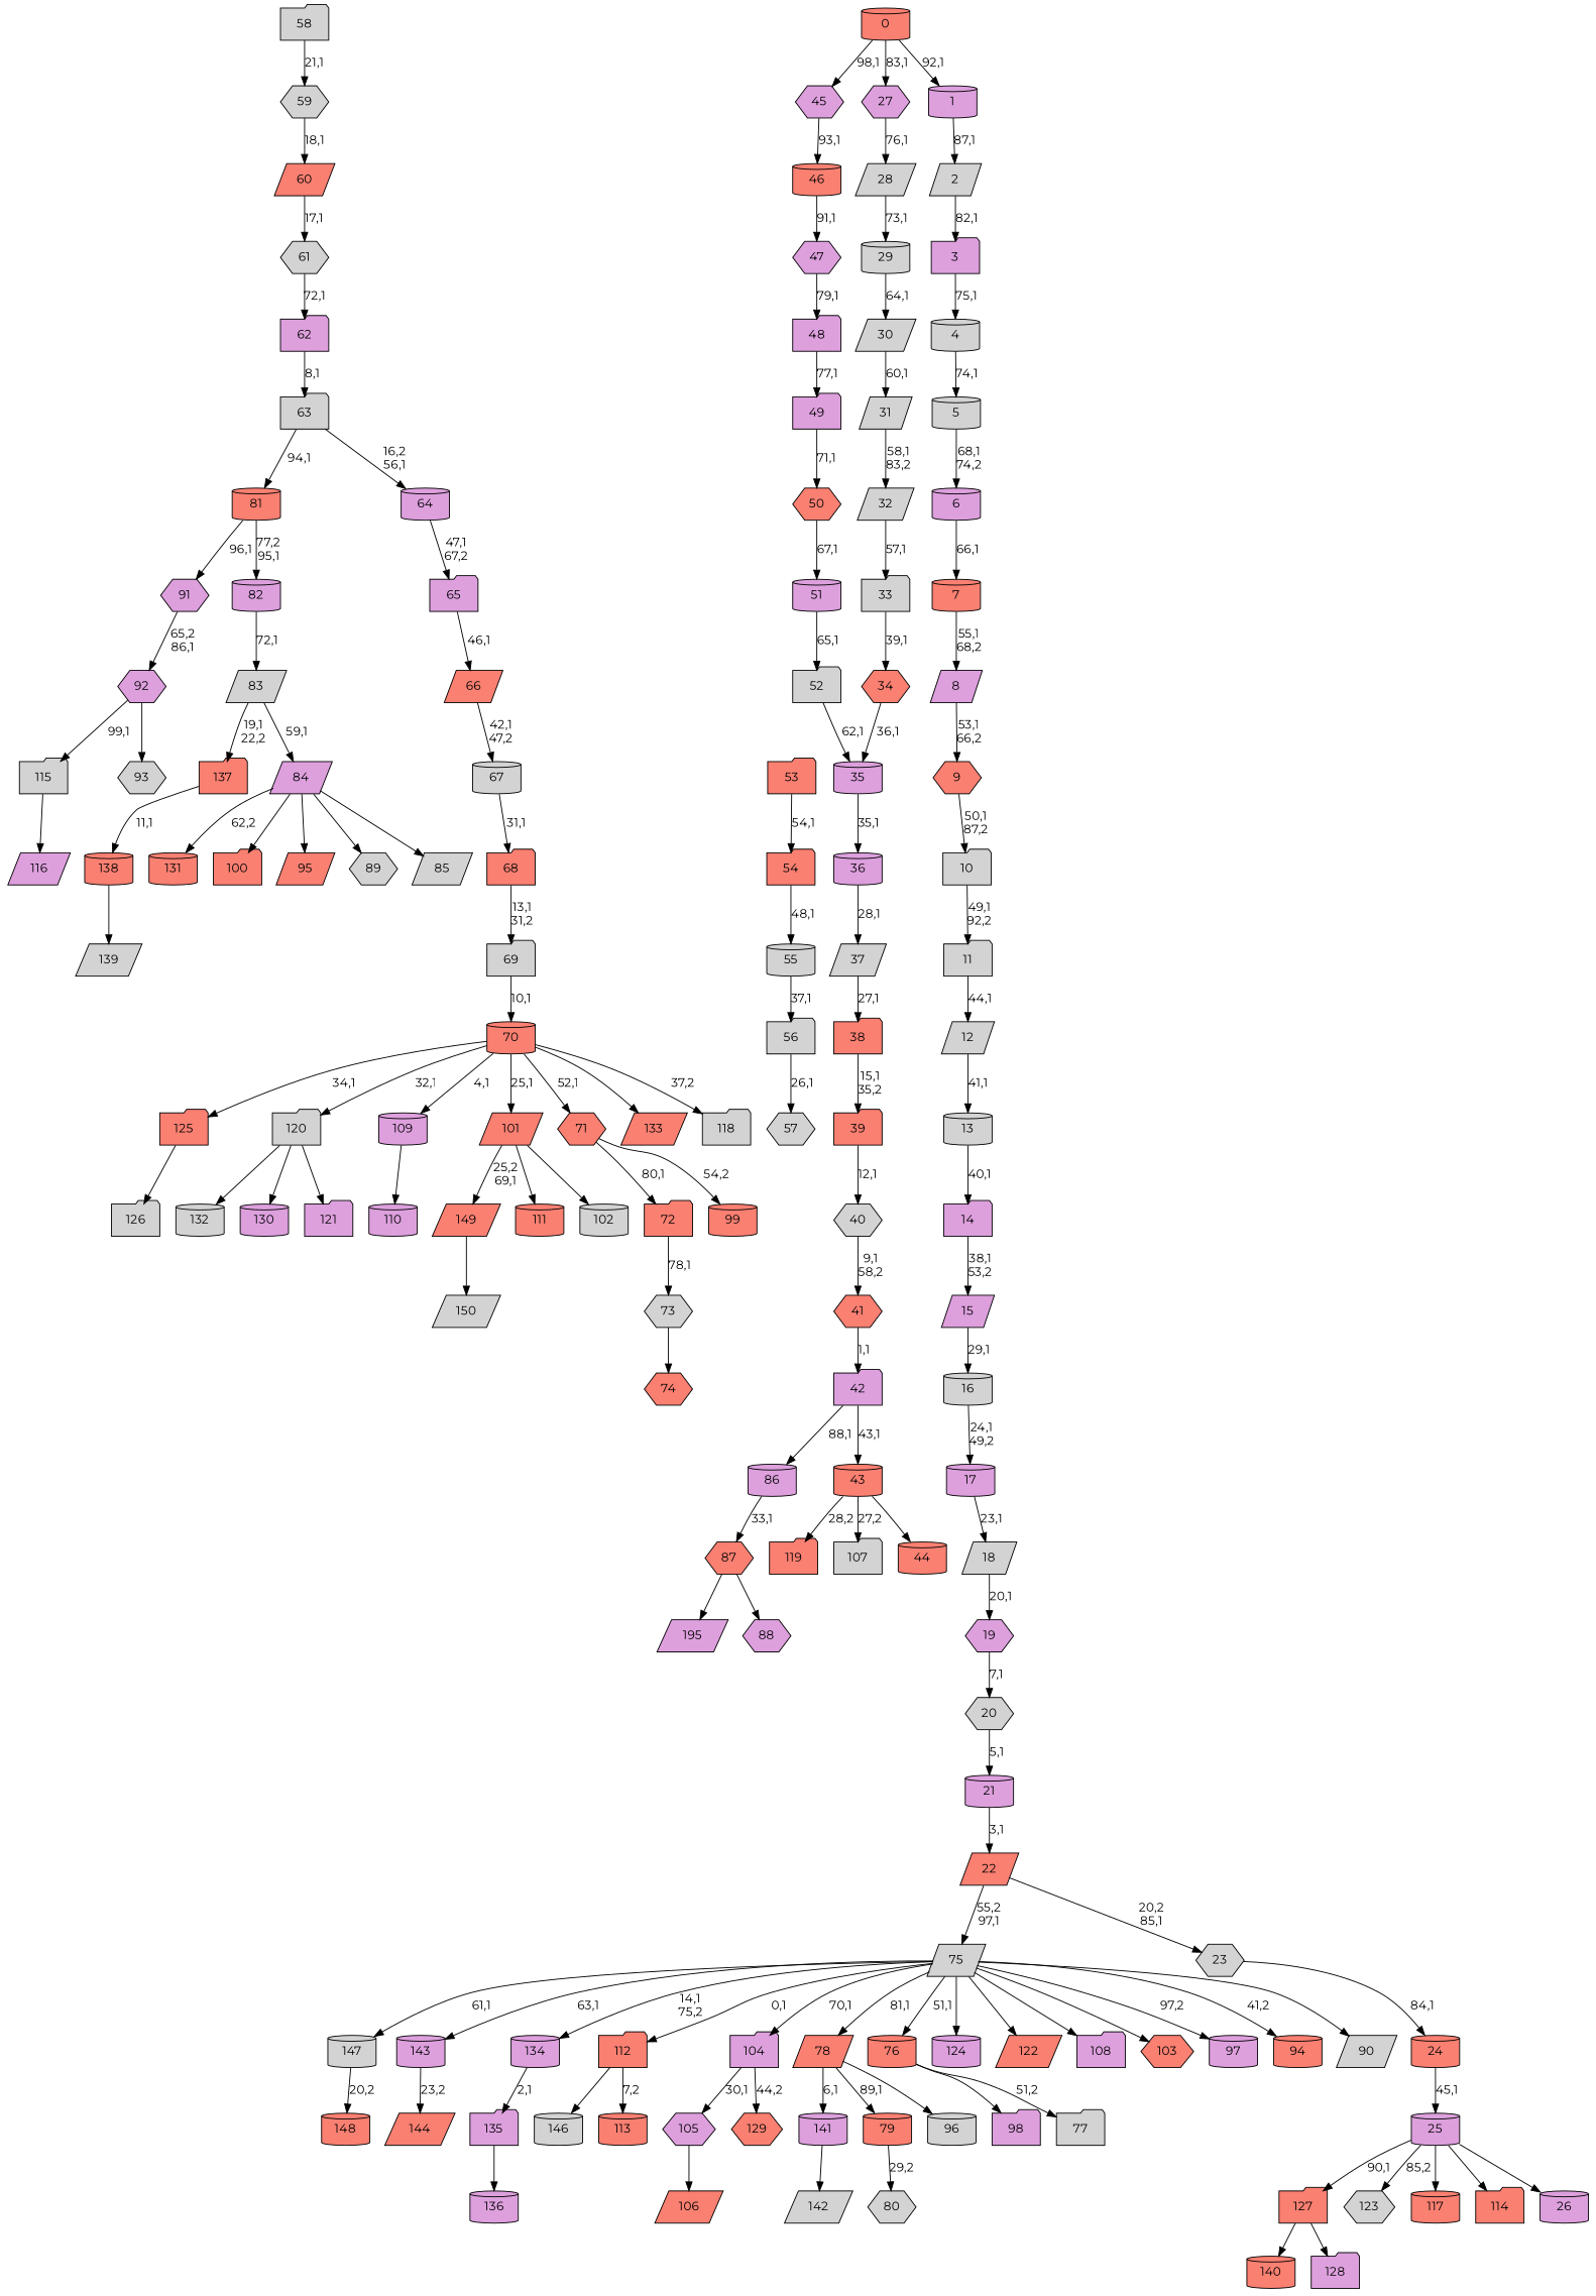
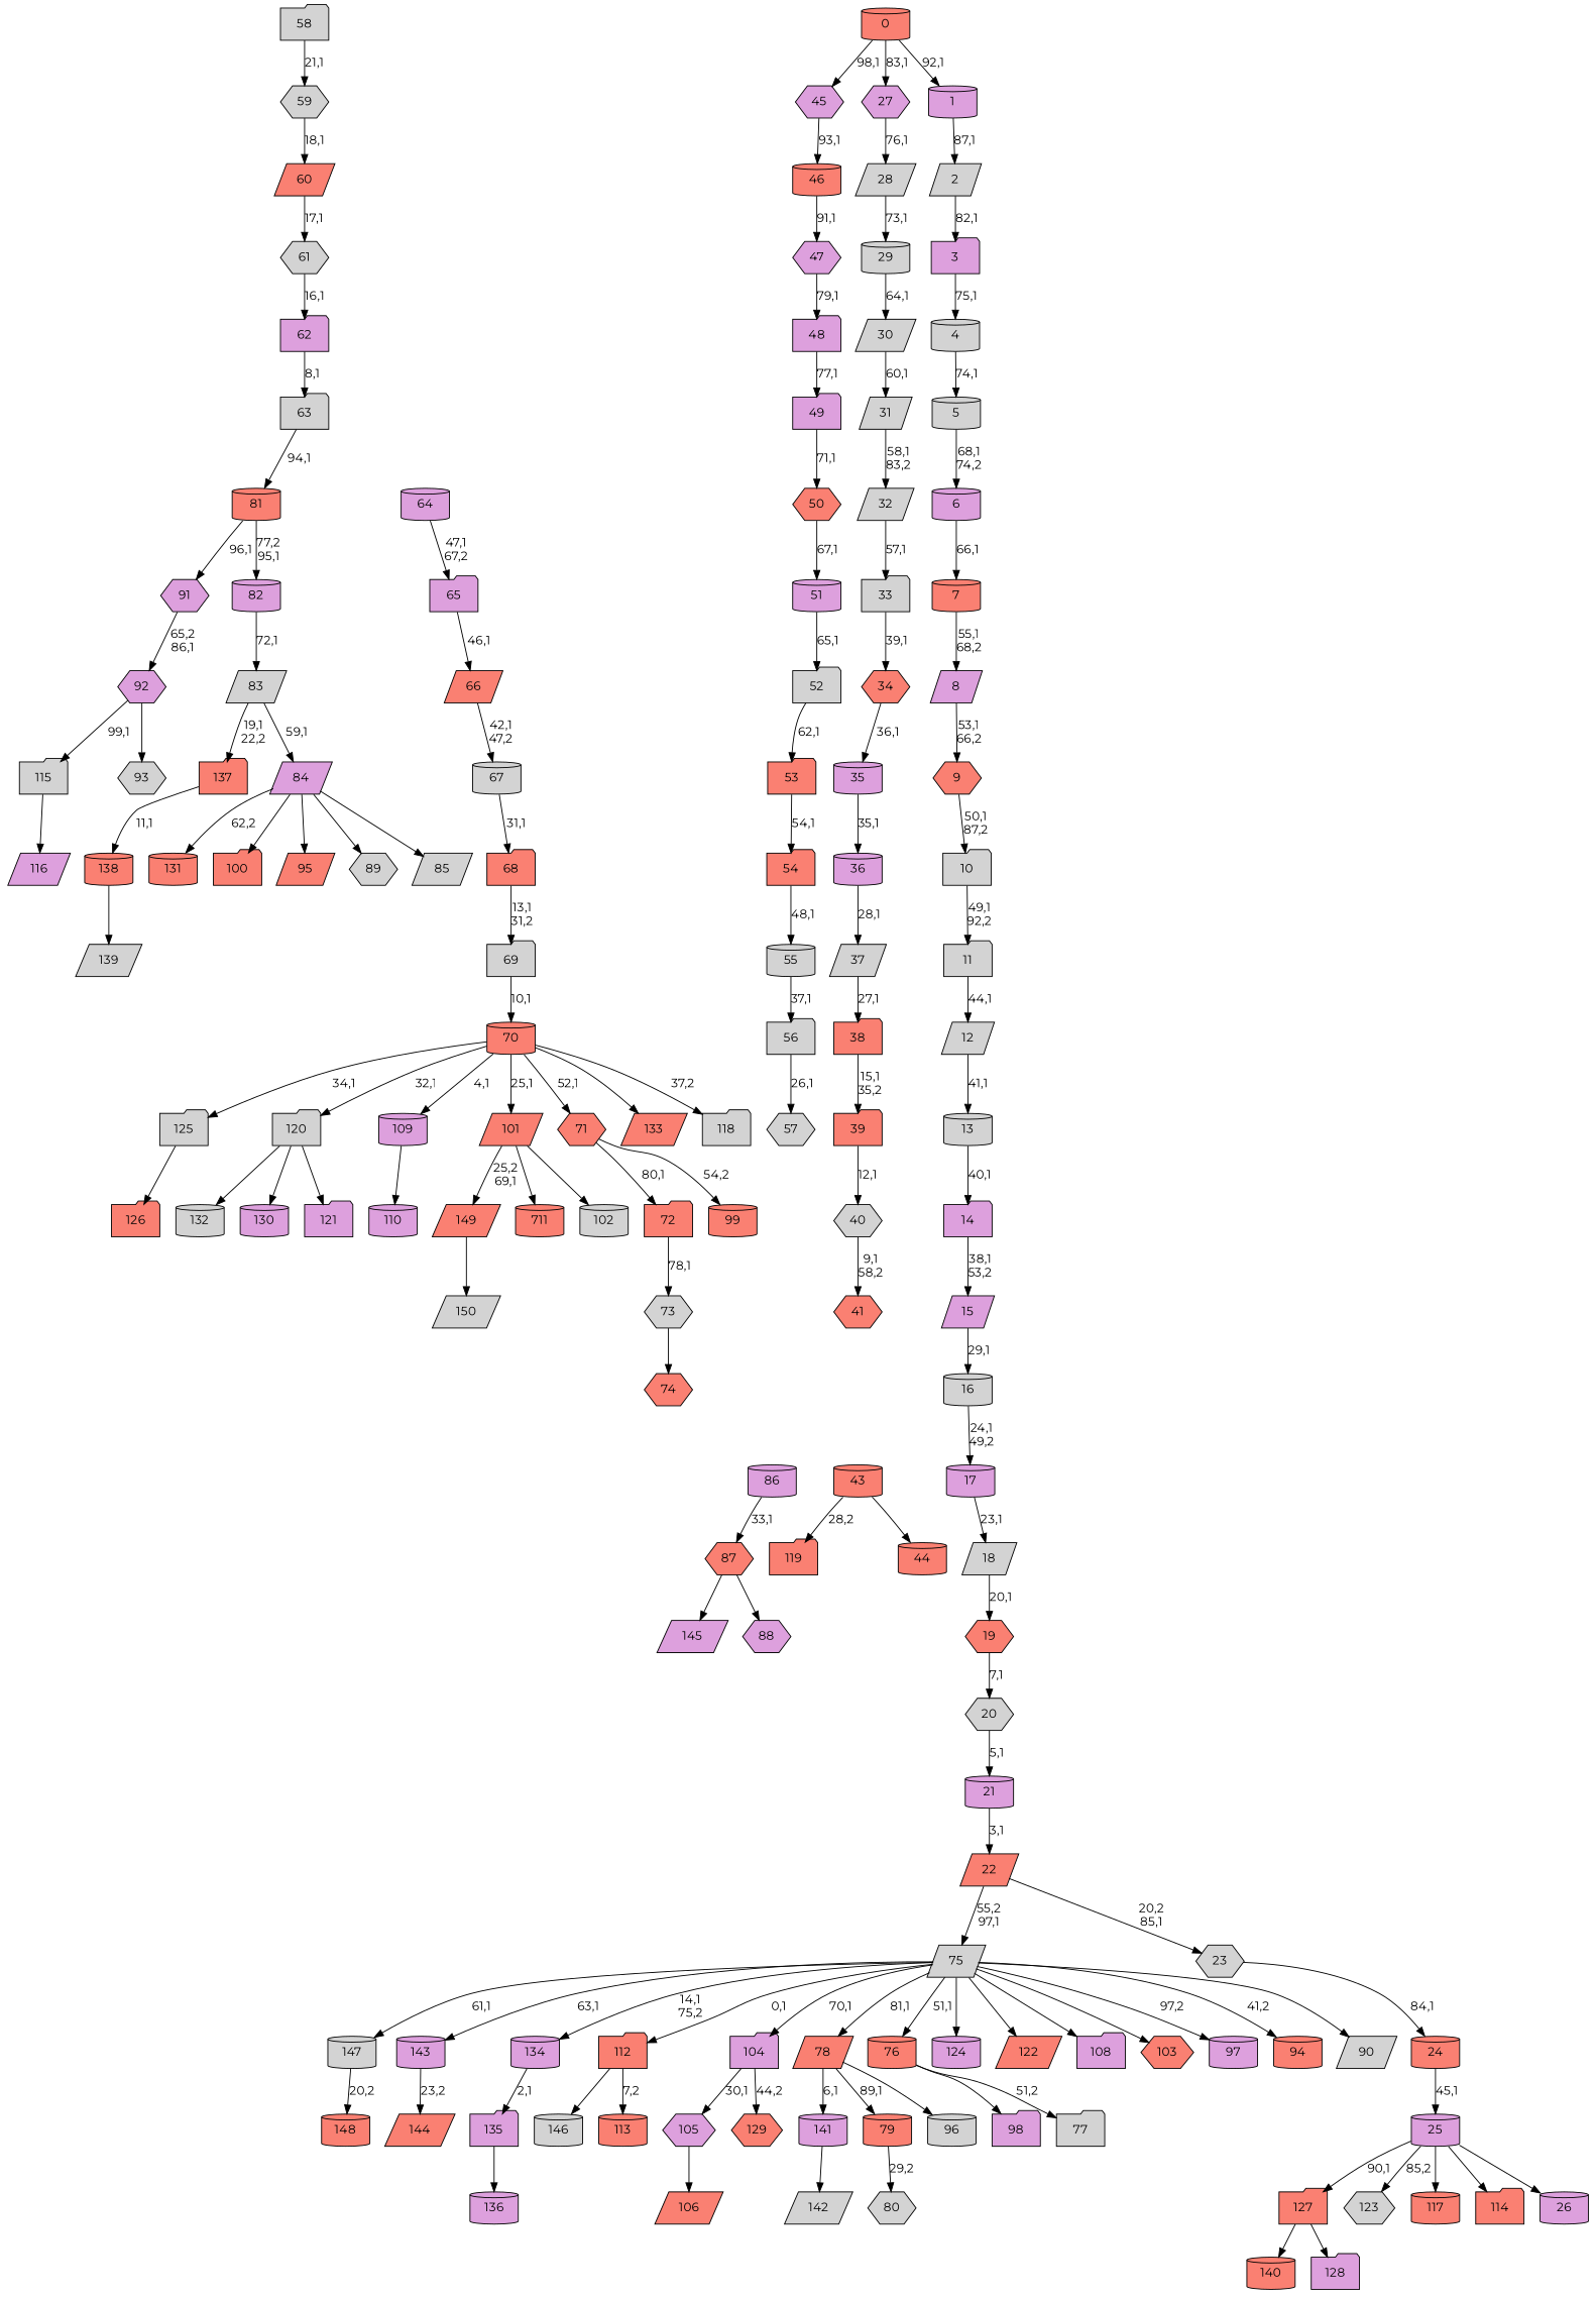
  digraph {
    fontname=Montserrat
    node [fillcolor=lightgrey fontname=Montserrat shape=cylinder style=filled]
    edge [fontname=Montserrat]
    149 [fillcolor=salmon shape=parallelogram]
    150 [shape=parallelogram]
    148 [fillcolor=salmon]
    147
    143 [fillcolor=plum]
    144 [fillcolor=salmon shape=parallelogram]
    141 [fillcolor=plum]
    142 [shape=parallelogram]
    138 [fillcolor=salmon]
    139 [shape=parallelogram]
    137 [fillcolor=salmon shape=folder]
    135 [fillcolor=plum shape=folder]
    136 [fillcolor=plum]
    134 [fillcolor=plum]
    127 [fillcolor=salmon shape=folder]
    140 [fillcolor=salmon]
    128 [fillcolor=plum shape=folder]
-   125 [fillcolor=salmon shape=folder]
-   126 [shape=folder]
+   125 [shape=folder]
+   126 [fillcolor=salmon shape=folder]
    120 [shape=folder]
    132
    130 [fillcolor=plum]
    121 [fillcolor=plum shape=folder]
    115 [shape=folder]
    116 [fillcolor=plum shape=parallelogram]
    112 [fillcolor=salmon shape=folder]
    146
    113 [fillcolor=salmon]
    109 [fillcolor=plum]
    110 [fillcolor=plum]
    105 [fillcolor=plum shape=hexagon]
    106 [fillcolor=salmon shape=parallelogram]
    104 [fillcolor=plum shape=folder]
    129 [fillcolor=salmon shape=hexagon]
    101 [fillcolor=salmon shape=parallelogram]
-   111 [fillcolor=salmon]
+   111 [fillcolor=salmon label=711]
    102
    92 [fillcolor=plum shape=hexagon]
    93 [shape=hexagon]
    91 [fillcolor=plum shape=hexagon]
    87 [fillcolor=salmon shape=hexagon]
-   145 [fillcolor=plum shape=parallelogram label=195]
+   145 [fillcolor=plum shape=parallelogram]
    88 [fillcolor=plum shape=hexagon]
    86 [fillcolor=plum]
    84 [fillcolor=plum shape=parallelogram]
    131 [fillcolor=salmon]
    100 [fillcolor=salmon shape=folder]
    95 [fillcolor=salmon shape=parallelogram]
    89 [shape=hexagon]
    85 [shape=parallelogram]
    83 [shape=parallelogram]
    82 [fillcolor=plum]
    81 [fillcolor=salmon]
    79 [fillcolor=salmon]
    80 [shape=hexagon]
    78 [fillcolor=salmon shape=parallelogram]
    96
    76 [fillcolor=salmon]
    98 [fillcolor=plum shape=folder]
    77 [shape=folder]
    75 [shape=parallelogram]
    124 [fillcolor=plum]
    122 [fillcolor=salmon shape=parallelogram]
    108 [fillcolor=plum shape=folder]
    103 [fillcolor=salmon shape=hexagon]
    97 [fillcolor=plum]
    94 [fillcolor=salmon]
    90 [shape=parallelogram]
    73 [shape=hexagon]
    74 [fillcolor=salmon shape=hexagon]
    72 [fillcolor=salmon shape=folder]
    71 [fillcolor=salmon shape=hexagon]
    99 [fillcolor=salmon]
    70 [fillcolor=salmon]
    133 [fillcolor=salmon shape=parallelogram]
    118 [shape=folder]
    69 [shape=folder]
    68 [fillcolor=salmon shape=folder]
    67
    66 [fillcolor=salmon shape=parallelogram]
    65 [fillcolor=plum shape=folder]
    64 [fillcolor=plum]
    63 [shape=folder]
    62 [fillcolor=plum shape=folder]
    61 [shape=hexagon]
    60 [fillcolor=salmon shape=parallelogram]
    59 [shape=hexagon]
    58 [shape=folder]
    57 [shape=hexagon]
    56 [shape=folder]
    55
    54 [fillcolor=salmon shape=folder]
    53 [fillcolor=salmon shape=folder]
    52 [shape=folder]
    51 [fillcolor=plum]
    50 [fillcolor=salmon shape=hexagon]
    49 [fillcolor=plum shape=folder]
    48 [fillcolor=plum shape=folder]
    47 [fillcolor=plum shape=hexagon]
    46 [fillcolor=salmon]
    45 [fillcolor=plum shape=hexagon]
    43 [fillcolor=salmon]
    119 [fillcolor=salmon shape=folder]
-   107 [shape=folder]
    44 [fillcolor=salmon]
-   42 [fillcolor=plum shape=folder]
    41 [fillcolor=salmon shape=hexagon]
    40 [shape=hexagon]
    39 [fillcolor=salmon shape=folder]
    38 [fillcolor=salmon shape=folder]
    37 [shape=parallelogram]
    36 [fillcolor=plum]
    35 [fillcolor=plum]
    34 [fillcolor=salmon shape=hexagon]
    33 [shape=folder]
    32 [shape=parallelogram]
    31 [shape=parallelogram]
    30 [shape=parallelogram]
    29
    28 [shape=parallelogram]
    27 [fillcolor=plum shape=hexagon]
    25 [fillcolor=plum]
    123 [shape=hexagon]
    117 [fillcolor=salmon]
    114 [fillcolor=salmon shape=folder]
    26 [fillcolor=plum]
    24 [fillcolor=salmon]
    23 [shape=hexagon]
    22 [fillcolor=salmon shape=parallelogram]
    21 [fillcolor=plum]
    20 [shape=hexagon]
-   19 [fillcolor=plum shape=hexagon]
+   19 [fillcolor=salmon shape=hexagon]
    18 [shape=parallelogram]
    17 [fillcolor=plum]
    16
    15 [fillcolor=plum shape=parallelogram]
    14 [fillcolor=plum shape=folder]
    13
    12 [shape=parallelogram]
    11 [shape=folder]
    10 [shape=folder]
    9 [fillcolor=salmon shape=hexagon]
    8 [fillcolor=plum shape=parallelogram]
    7 [fillcolor=salmon]
    6 [fillcolor=plum]
    5
    4
    3 [fillcolor=plum shape=folder]
    2 [shape=parallelogram]
    1 [fillcolor=plum]
    0 [fillcolor=salmon]
    149 -> 150
    147 -> 148 [label="20,2"]
    143 -> 144 [label="23,2"]
    141 -> 142
    138 -> 139
    137 -> 138 [label="11,1"]
    135 -> 136
    134 -> 135 [label="2,1"]
    127 -> 140
    127 -> 128
    125 -> 126
    120 -> 132
    120 -> 130
    120 -> 121
    115 -> 116
    112 -> 146
    112 -> 113 [label="7,2"]
    109 -> 110
    105 -> 106
    104 -> 105 [label="30,1"]
    104 -> 129 [label="44,2"]
    101 -> 149 [label="25,2\n69,1"]
    101 -> 111
    101 -> 102
    92 -> 115 [label="99,1"]
    92 -> 93
    91 -> 92 [label="65,2\n86,1"]
    87 -> 145
    87 -> 88
    86 -> 87 [label="33,1"]
    84 -> 131 [label="62,2"]
    84 -> 100
    84 -> 95
    84 -> 89
    84 -> 85
    83 -> 137 [label="19,1\n22,2"]
    83 -> 84 [label="59,1"]
    82 -> 83 [label="72,1"]
    81 -> 91 [label="96,1"]
    81 -> 82 [label="77,2\n95,1"]
    79 -> 80 [label="29,2"]
    78 -> 141 [label="6,1"]
    78 -> 79 [label="89,1"]
    78 -> 96
    76 -> 98
    76 -> 77 [label="51,2"]
    75 -> 147 [label="61,1"]
    75 -> 143 [label="63,1"]
    75 -> 134 [label="14,1\n75,2"]
    75 -> 112 [label="0,1"]
    75 -> 104 [label="70,1"]
    75 -> 78 [label="81,1"]
    75 -> 76 [label="51,1"]
    75 -> 124
    75 -> 122
    75 -> 108
    75 -> 103
    75 -> 97 [label="97,2"]
    75 -> 94 [label="41,2"]
    75 -> 90
    73 -> 74
    72 -> 73 [label="78,1"]
    71 -> 72 [label="80,1"]
    71 -> 99 [label="54,2"]
    70 -> 125 [label="34,1"]
    70 -> 120 [label="32,1"]
    70 -> 109 [label="4,1"]
    70 -> 101 [label="25,1"]
    70 -> 71 [label="52,1"]
    70 -> 133
    70 -> 118 [label="37,2"]
    69 -> 70 [label="10,1"]
    68 -> 69 [label="13,1\n31,2"]
    67 -> 68 [label="31,1"]
    66 -> 67 [label="42,1\n47,2"]
    65 -> 66 [label="46,1"]
    64 -> 65 [label="47,1\n67,2"]
    63 -> 81 [label="94,1"]
-   63 -> 64 [label="16,2\n56,1"]
    62 -> 63 [label="8,1"]
-   61 -> 62 [label="72,1"]
+   61 -> 62 [label="16,1"]
    60 -> 61 [label="17,1"]
    59 -> 60 [label="18,1"]
    58 -> 59 [label="21,1"]
    56 -> 57 [label="26,1"]
    55 -> 56 [label="37,1"]
    54 -> 55 [label="48,1"]
    53 -> 54 [label="54,1"]
-   52 -> 35 [label="62,1"]
+   52 -> 53 [label="62,1"]
    51 -> 52 [label="65,1"]
    50 -> 51 [label="67,1"]
    49 -> 50 [label="71,1"]
    48 -> 49 [label="77,1"]
    47 -> 48 [label="79,1"]
    46 -> 47 [label="91,1"]
    45 -> 46 [label="93,1"]
    43 -> 119 [label="28,2"]
-   43 -> 107 [label="27,2"]
    43 -> 44
-   42 -> 86 [label="88,1"]
-   42 -> 43 [label="43,1"]
-   41 -> 42 [label="1,1"]
    40 -> 41 [label="9,1\n58,2"]
    39 -> 40 [label="12,1"]
    38 -> 39 [label="15,1\n35,2"]
    37 -> 38 [label="27,1"]
    36 -> 37 [label="28,1"]
    35 -> 36 [label="35,1"]
    34 -> 35 [label="36,1"]
    33 -> 34 [label="39,1"]
    32 -> 33 [label="57,1"]
    31 -> 32 [label="58,1\n83,2"]
    30 -> 31 [label="60,1"]
    29 -> 30 [label="64,1"]
    28 -> 29 [label="73,1"]
    27 -> 28 [label="76,1"]
    25 -> 127 [label="90,1"]
    25 -> 123 [label="85,2"]
    25 -> 117
    25 -> 114
    25 -> 26
    24 -> 25 [label="45,1"]
    23 -> 24 [label="84,1"]
    22 -> 75 [label="55,2\n97,1"]
    22 -> 23 [label="20,2\n85,1"]
    21 -> 22 [label="3,1"]
    20 -> 21 [label="5,1"]
    19 -> 20 [label="7,1"]
    18 -> 19 [label="20,1"]
    17 -> 18 [label="23,1"]
    16 -> 17 [label="24,1\n49,2"]
    15 -> 16 [label="29,1"]
    14 -> 15 [label="38,1\n53,2"]
    13 -> 14 [label="40,1"]
    12 -> 13 [label="41,1"]
    11 -> 12 [label="44,1"]
    10 -> 11 [label="49,1\n92,2"]
    9 -> 10 [label="50,1\n87,2"]
    8 -> 9 [label="53,1\n66,2"]
    7 -> 8 [label="55,1\n68,2"]
    6 -> 7 [label="66,1"]
    5 -> 6 [label="68,1\n74,2"]
    4 -> 5 [label="74,1"]
    3 -> 4 [label="75,1"]
    2 -> 3 [label="82,1"]
    1 -> 2 [label="87,1"]
    0 -> 45 [label="98,1"]
    0 -> 27 [label="83,1"]
    0 -> 1 [label="92,1"]
  }
